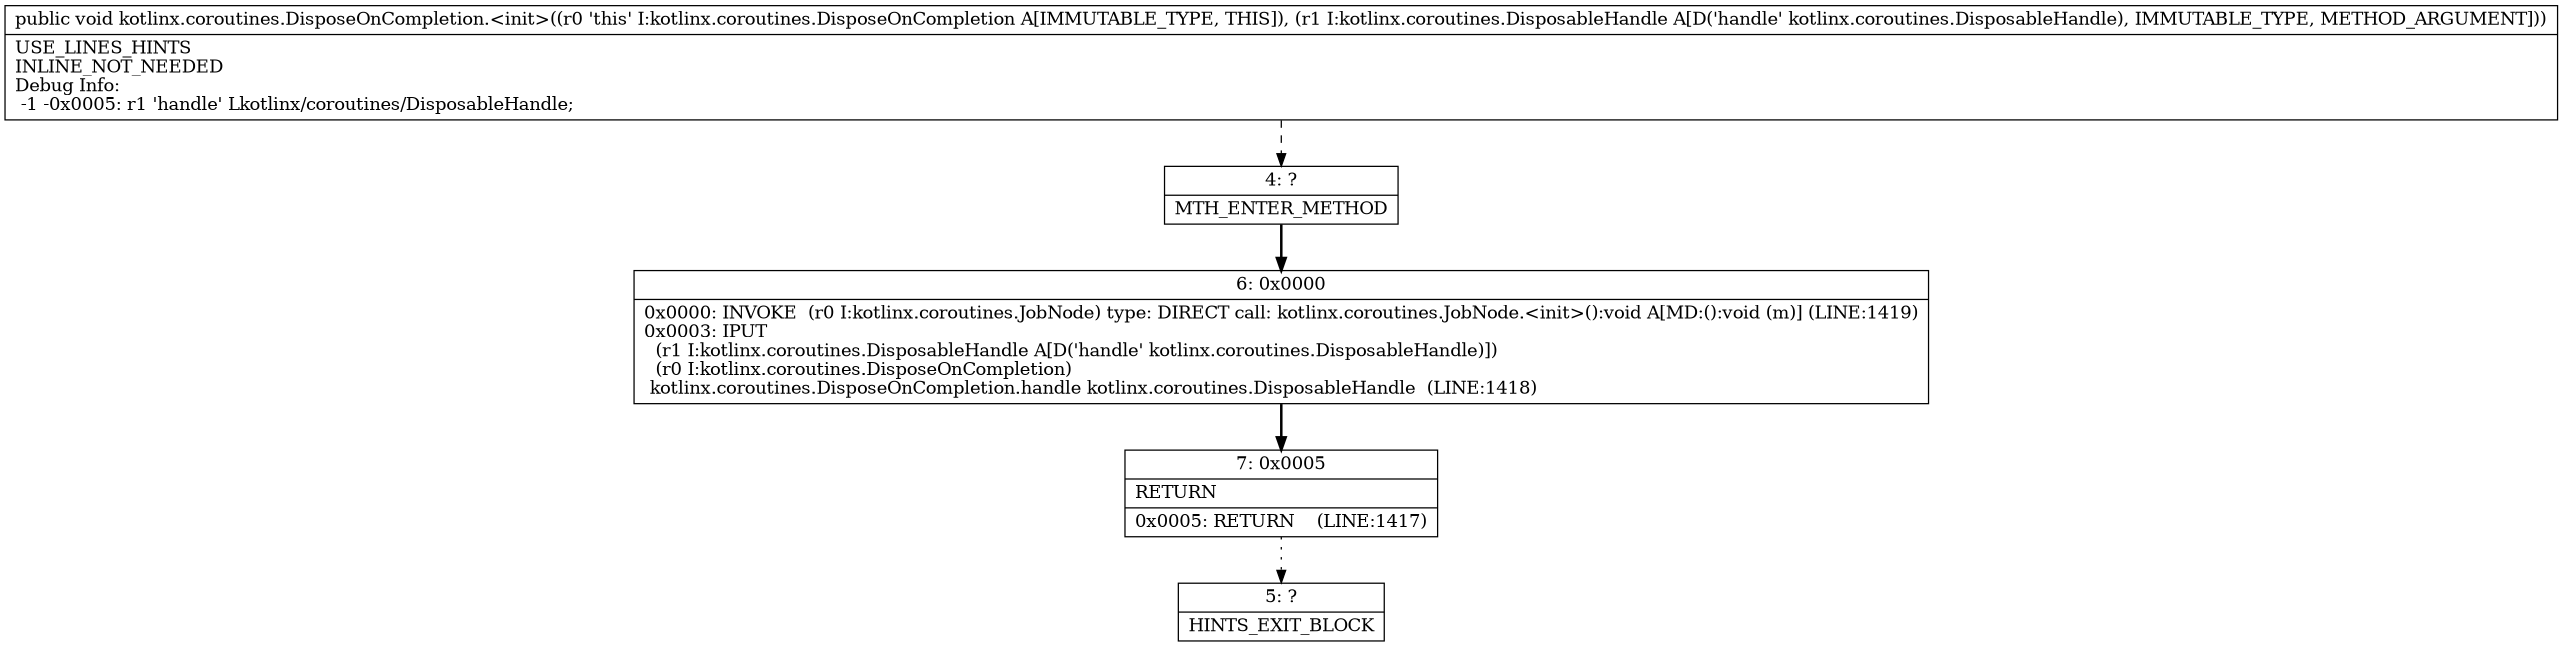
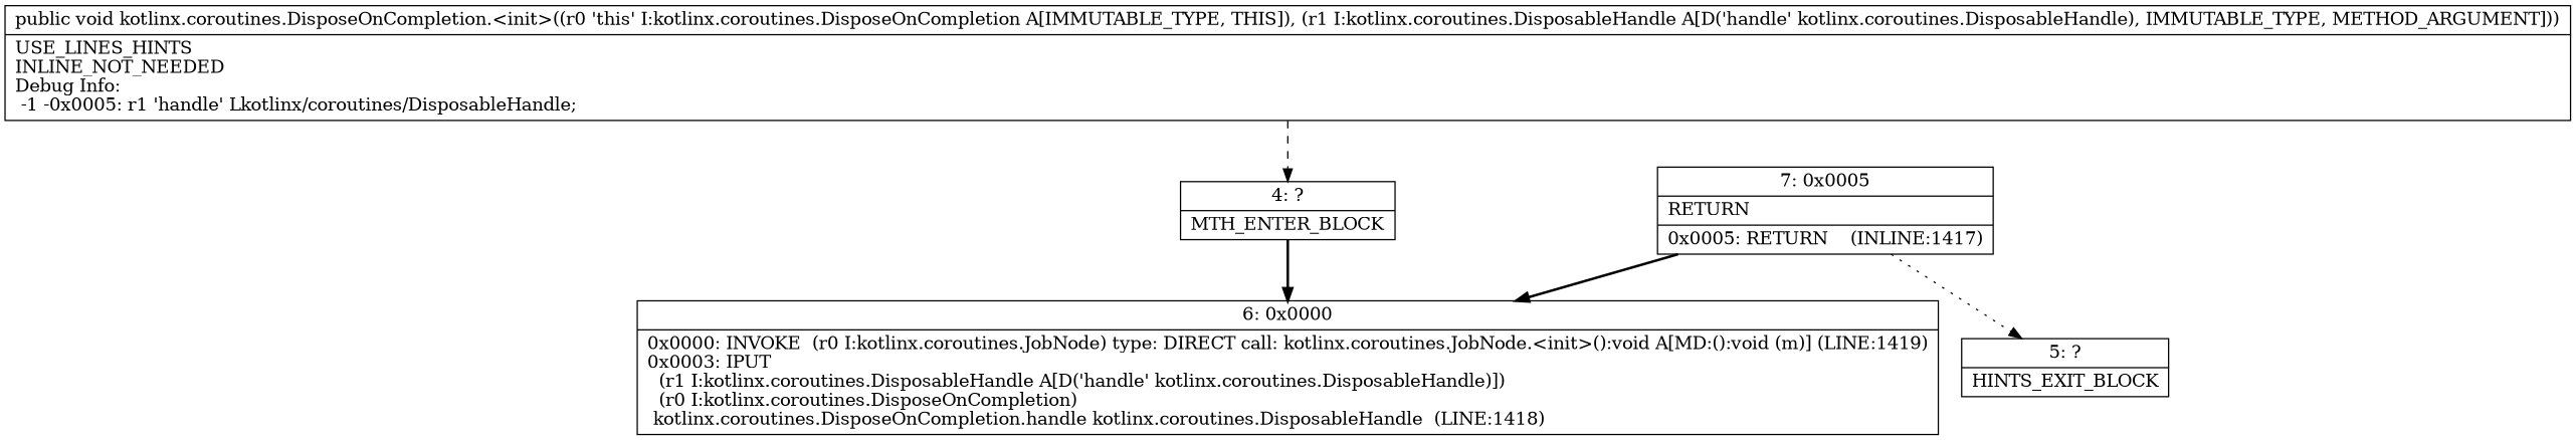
  digraph {
    node [shape=record]
    edge [style=bold]
-   n1 [label="{4\:\ ?|MTH_ENTER_METHOD\l}"]
+   n1 [label="{4\:\ ?|MTH_ENTER_BLOCK\l}"]
    n2 [label="{6\:\ 0x0000|0x0000: INVOKE  (r0 I:kotlinx.coroutines.JobNode) type: DIRECT call: kotlinx.coroutines.JobNode.\<init\>():void A[MD:():void (m)] (LINE:1419)\l0x0003: IPUT  \l  (r1 I:kotlinx.coroutines.DisposableHandle A[D('handle' kotlinx.coroutines.DisposableHandle)])\l  (r0 I:kotlinx.coroutines.DisposeOnCompletion)\l kotlinx.coroutines.DisposeOnCompletion.handle kotlinx.coroutines.DisposableHandle  (LINE:1418)\l}"]
-   n3 [label="{7\:\ 0x0005|RETURN\l|0x0005: RETURN    (LINE:1417)\l}"]
+   n3 [label="{7\:\ 0x0005|RETURN\l|0x0005: RETURN    (INLINE:1417)\l}"]
    n4 [label="{5\:\ ?|HINTS_EXIT_BLOCK\l}"]
    n5 [label="{public void kotlinx.coroutines.DisposeOnCompletion.\<init\>((r0 'this' I:kotlinx.coroutines.DisposeOnCompletion A[IMMUTABLE_TYPE, THIS]), (r1 I:kotlinx.coroutines.DisposableHandle A[D('handle' kotlinx.coroutines.DisposableHandle), IMMUTABLE_TYPE, METHOD_ARGUMENT]))  | USE_LINES_HINTS\lINLINE_NOT_NEEDED\lDebug Info:\l  \-1 \-0x0005: r1 'handle' Lkotlinx\/coroutines\/DisposableHandle;\l}"]
    n1 -> n2
-   n2 -> n3
+   n3 -> n2
    n3 -> n4 [style=dotted]
    n5 -> n1 [style=dashed]
  }
